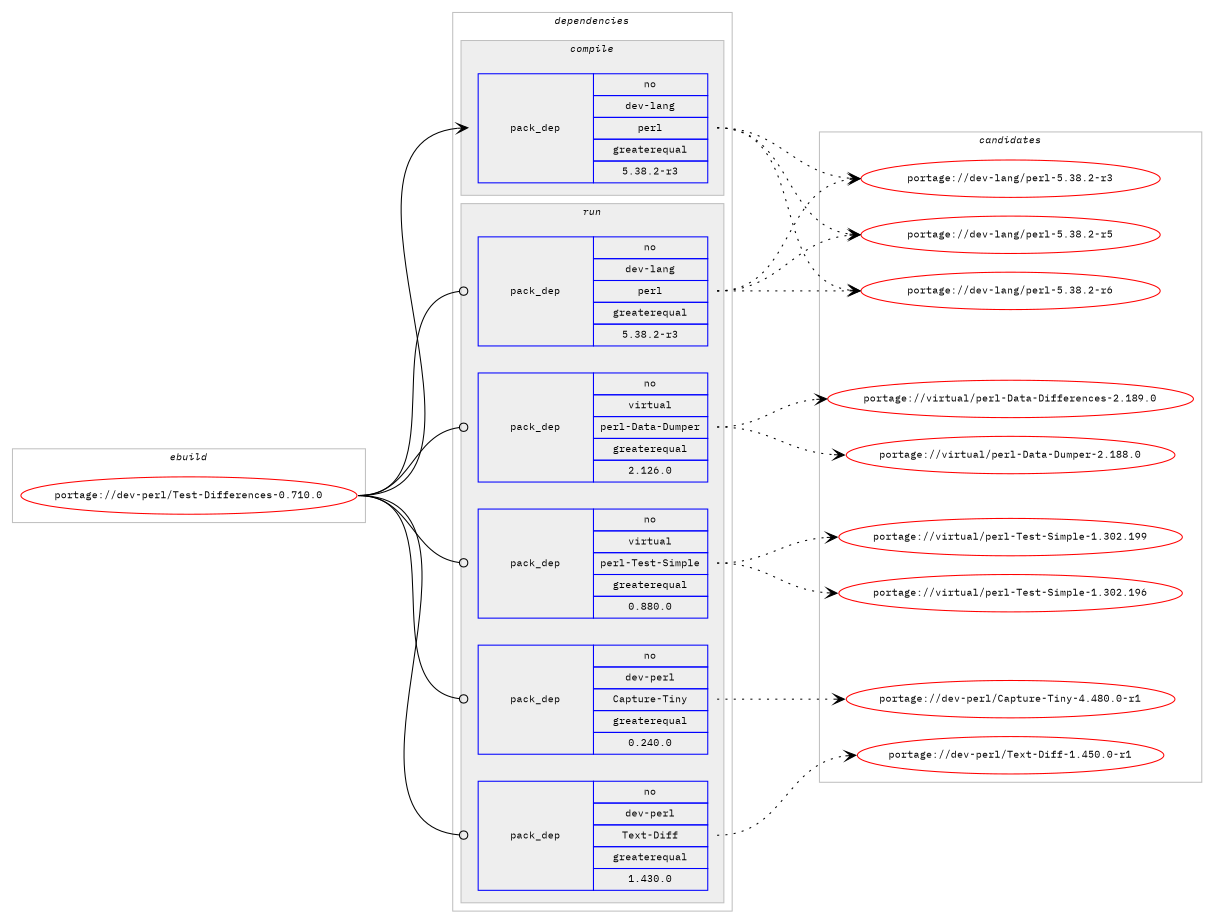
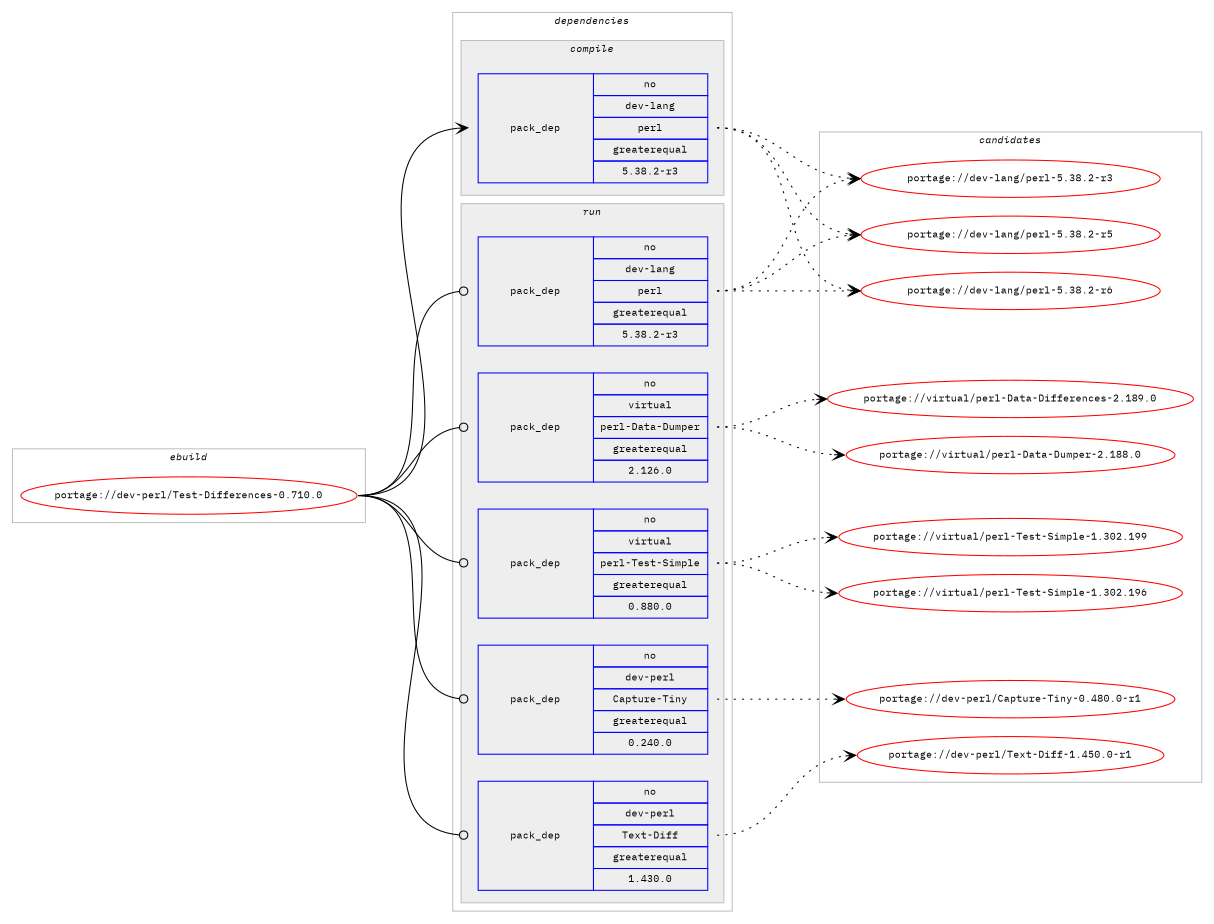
  digraph {
    compound=true
    concentrate=true
    fontname="IBM Plex Mono"
    fontsize=10
    newrank=true
    rankdir=LR
    ranksep=1.5
    node [color=red fontname="IBM Plex Mono" fontsize=10]
    edge [arrowhead=vee fontname="IBM Plex Mono" headport=w style=dotted tailport=e weight=100]
    n1 [label="portage://dev-perl/Test-Differences-0.710.0" width=4]
    n2 [color=blue label=<<TABLE BORDER="0" CELLBORDER="1" CELLSPACING="0" CELLPADDING="4" WIDTH="220"><TR><TD ROWSPAN="6" CELLPADDING="30">pack_dep</TD></TR><TR><TD WIDTH="110">no</TD></TR><TR><TD>dev-lang</TD></TR><TR><TD>perl</TD></TR><TR><TD>greaterequal</TD></TR><TR><TD>5.38.2-r3</TD></TR></TABLE>> shape=none]
    n3 [color=blue label=<<TABLE BORDER="0" CELLBORDER="1" CELLSPACING="0" CELLPADDING="4" WIDTH="220"><TR><TD ROWSPAN="6" CELLPADDING="30">pack_dep</TD></TR><TR><TD WIDTH="110">no</TD></TR><TR><TD>dev-lang</TD></TR><TR><TD>perl</TD></TR><TR><TD>greaterequal</TD></TR><TR><TD>5.38.2-r3</TD></TR></TABLE>> shape=none]
    n4 [color=blue label=<<TABLE BORDER="0" CELLBORDER="1" CELLSPACING="0" CELLPADDING="4" WIDTH="220"><TR><TD ROWSPAN="6" CELLPADDING="30">pack_dep</TD></TR><TR><TD WIDTH="110">no</TD></TR><TR><TD>dev-perl</TD></TR><TR><TD>Capture-Tiny</TD></TR><TR><TD>greaterequal</TD></TR><TR><TD>0.240.0</TD></TR></TABLE>> shape=none]
    n5 [color=blue label=<<TABLE BORDER="0" CELLBORDER="1" CELLSPACING="0" CELLPADDING="4" WIDTH="220"><TR><TD ROWSPAN="6" CELLPADDING="30">pack_dep</TD></TR><TR><TD WIDTH="110">no</TD></TR><TR><TD>dev-perl</TD></TR><TR><TD>Text-Diff</TD></TR><TR><TD>greaterequal</TD></TR><TR><TD>1.430.0</TD></TR></TABLE>> shape=none]
    n6 [color=blue label=<<TABLE BORDER="0" CELLBORDER="1" CELLSPACING="0" CELLPADDING="4" WIDTH="220"><TR><TD ROWSPAN="6" CELLPADDING="30">pack_dep</TD></TR><TR><TD WIDTH="110">no</TD></TR><TR><TD>virtual</TD></TR><TR><TD>perl-Data-Dumper</TD></TR><TR><TD>greaterequal</TD></TR><TR><TD>2.126.0</TD></TR></TABLE>> shape=none]
    n7 [color=blue label=<<TABLE BORDER="0" CELLBORDER="1" CELLSPACING="0" CELLPADDING="4" WIDTH="220"><TR><TD ROWSPAN="6" CELLPADDING="30">pack_dep</TD></TR><TR><TD WIDTH="110">no</TD></TR><TR><TD>virtual</TD></TR><TR><TD>perl-Test-Simple</TD></TR><TR><TD>greaterequal</TD></TR><TR><TD>0.880.0</TD></TR></TABLE>> shape=none]
    n8 [label="portage://dev-lang/perl-5.38.2-r3" width=4]
    n9 [label="portage://dev-lang/perl-5.38.2-r5" width=4]
    n10 [label="portage://dev-lang/perl-5.38.2-r6" width=4]
-   n11 [label="portage://dev-perl/Capture-Tiny-4.480.0-r1" width=4]
+   n11 [label="portage://dev-perl/Capture-Tiny-0.480.0-r1" width=4]
    n12 [label="portage://dev-perl/Text-Diff-1.450.0-r1" width=4]
    n13 [label="portage://virtual/perl-Data-Dumper-2.188.0" width=4]
    n14 [label="portage://virtual/perl-Data-Differences-2.189.0" width=4]
    n15 [label="portage://virtual/perl-Test-Simple-1.302.196" width=4]
    n16 [label="portage://virtual/perl-Test-Simple-1.302.199" width=4]
    subgraph cluster_1 {
      color=gray
      label=<<i>ebuild</i>>
      rank=same
      n1
    }
    subgraph cluster_2 {
      color=gray
      label=<<i>dependencies</i>>
      subgraph cluster_3 {
        color=gray
        fillcolor="#eeeeee"
        label=<<i>compile</i>>
        style=filled
        subgraph sub_4 {
          color=gray
          fillcolor="#eeeeee"
          label=<<i>compile</i>>
          style=filled
          n2
        }
      }
      subgraph cluster_5 {
        color=gray
        fillcolor="#eeeeee"
        label=<<i>compile and run</i>>
        style=filled
      }
      subgraph cluster_6 {
        color=gray
        fillcolor="#eeeeee"
        label=<<i>run</i>>
        style=filled
        subgraph sub_7 {
          color=gray
          fillcolor="#eeeeee"
          label=<<i>run</i>>
          style=filled
          n3
        }
        subgraph sub_8 {
          color=gray
          fillcolor="#eeeeee"
          label=<<i>run</i>>
          style=filled
          n4
        }
        subgraph sub_9 {
          color=gray
          fillcolor="#eeeeee"
          label=<<i>run</i>>
          style=filled
          n5
        }
        subgraph sub_10 {
          color=gray
          fillcolor="#eeeeee"
          label=<<i>run</i>>
          style=filled
          n6
        }
        subgraph sub_11 {
          color=gray
          fillcolor="#eeeeee"
          label=<<i>run</i>>
          style=filled
          n7
        }
      }
    }
    subgraph cluster_12 {
      color=gray
      label=<<i>candidates</i>>
      rank=same
      subgraph sub_13 {
        color=black
        label=<<i>candidates</i>>
        nodesep=1
        rank=same
        n8
        n9
        n10
      }
      subgraph sub_14 {
        color=black
        label=<<i>candidates</i>>
        nodesep=1
        rank=same
        n8
        n9
        n10
      }
      subgraph sub_15 {
        color=black
        label=<<i>candidates</i>>
        nodesep=1
        rank=same
        n11
      }
      subgraph sub_16 {
        color=black
        label=<<i>candidates</i>>
        nodesep=1
        rank=same
        n12
      }
      subgraph sub_17 {
        color=black
        label=<<i>candidates</i>>
        nodesep=1
        rank=same
        n13
        n14
      }
      subgraph sub_18 {
        color=black
        label=<<i>candidates</i>>
        nodesep=1
        rank=same
        n15
        n16
      }
    }
    n1 -> n2 [style=solid weight=20]
    n1 -> n3 [arrowhead=odot style=solid weight=20]
    n1 -> n4 [arrowhead=odot style=solid weight=20]
    n1 -> n5 [arrowhead=odot style=solid weight=20]
    n1 -> n6 [arrowhead=odot style=solid weight=20]
    n1 -> n7 [arrowhead=odot style=solid weight=20]
    n2 -> n8
    n2 -> n9
    n2 -> n10
    n3 -> n8
    n3 -> n9
    n3 -> n10
    n4 -> n11
    n5 -> n12
    n6 -> n13
    n6 -> n14
    n7 -> n15
    n7 -> n16
  }
